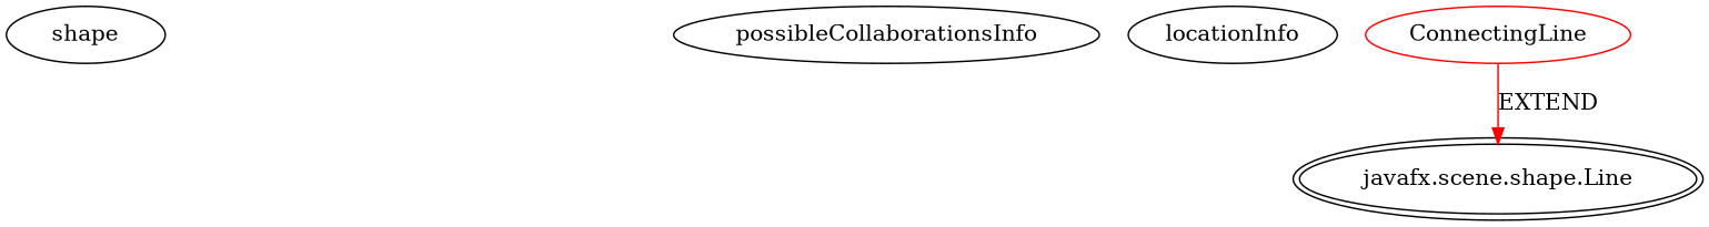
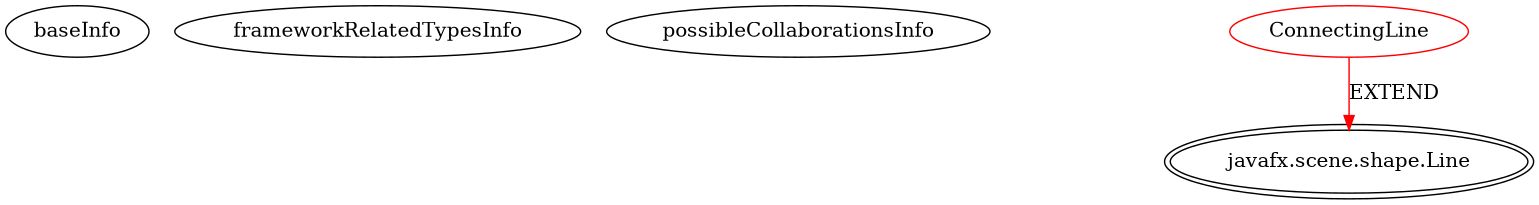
  digraph {
-   baseInfo [category=extension_graph graphId=4435 isAnonymous=false possibleRelation=false label=shape]
+   baseInfo [category=extension_graph graphId=4435 isAnonymous=false possibleRelation=false]
+   frameworkRelatedTypesInfo [0="javafx.scene.shape.Line"]
    possibleCollaborationsInfo
-   locationInfo [contextSignature=ConnectingLine filePath="/sztorman-PSZT/PSZT-master/src/ConnectingLine.java" graphId=4435 projectName="sztorman-PSZT"]
    n5 [color=red isFrameworkType=false label=ConnectingLine vertexType=ROOT_CLIENT_CLASS_DECLARATION]
    n6 [isFrameworkType=true label="javafx.scene.shape.Line" peripheries=2 vertexType=FRAMEWORK_CLASS_TYPE]
    n5 -> n6 [color=red label=EXTEND]
  }
